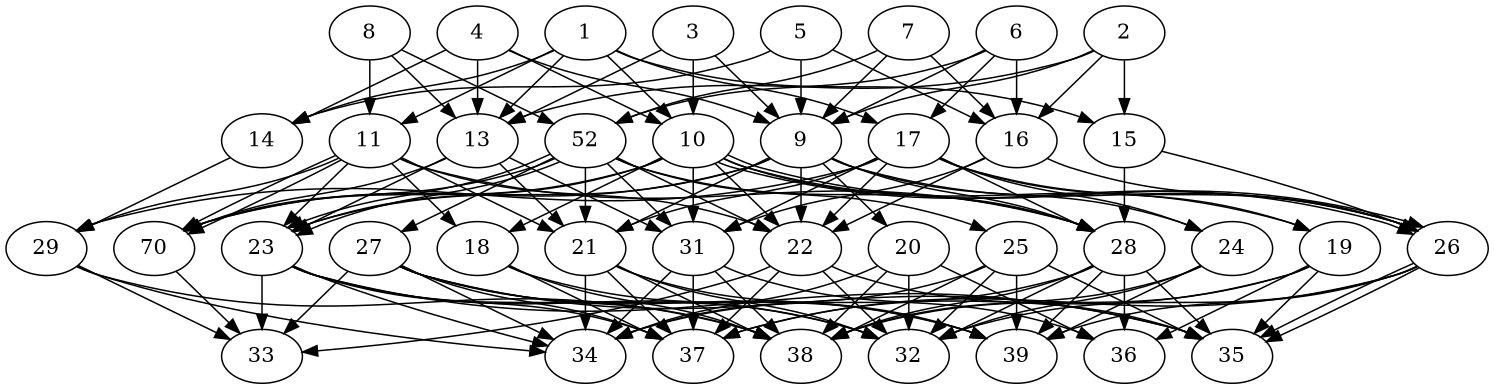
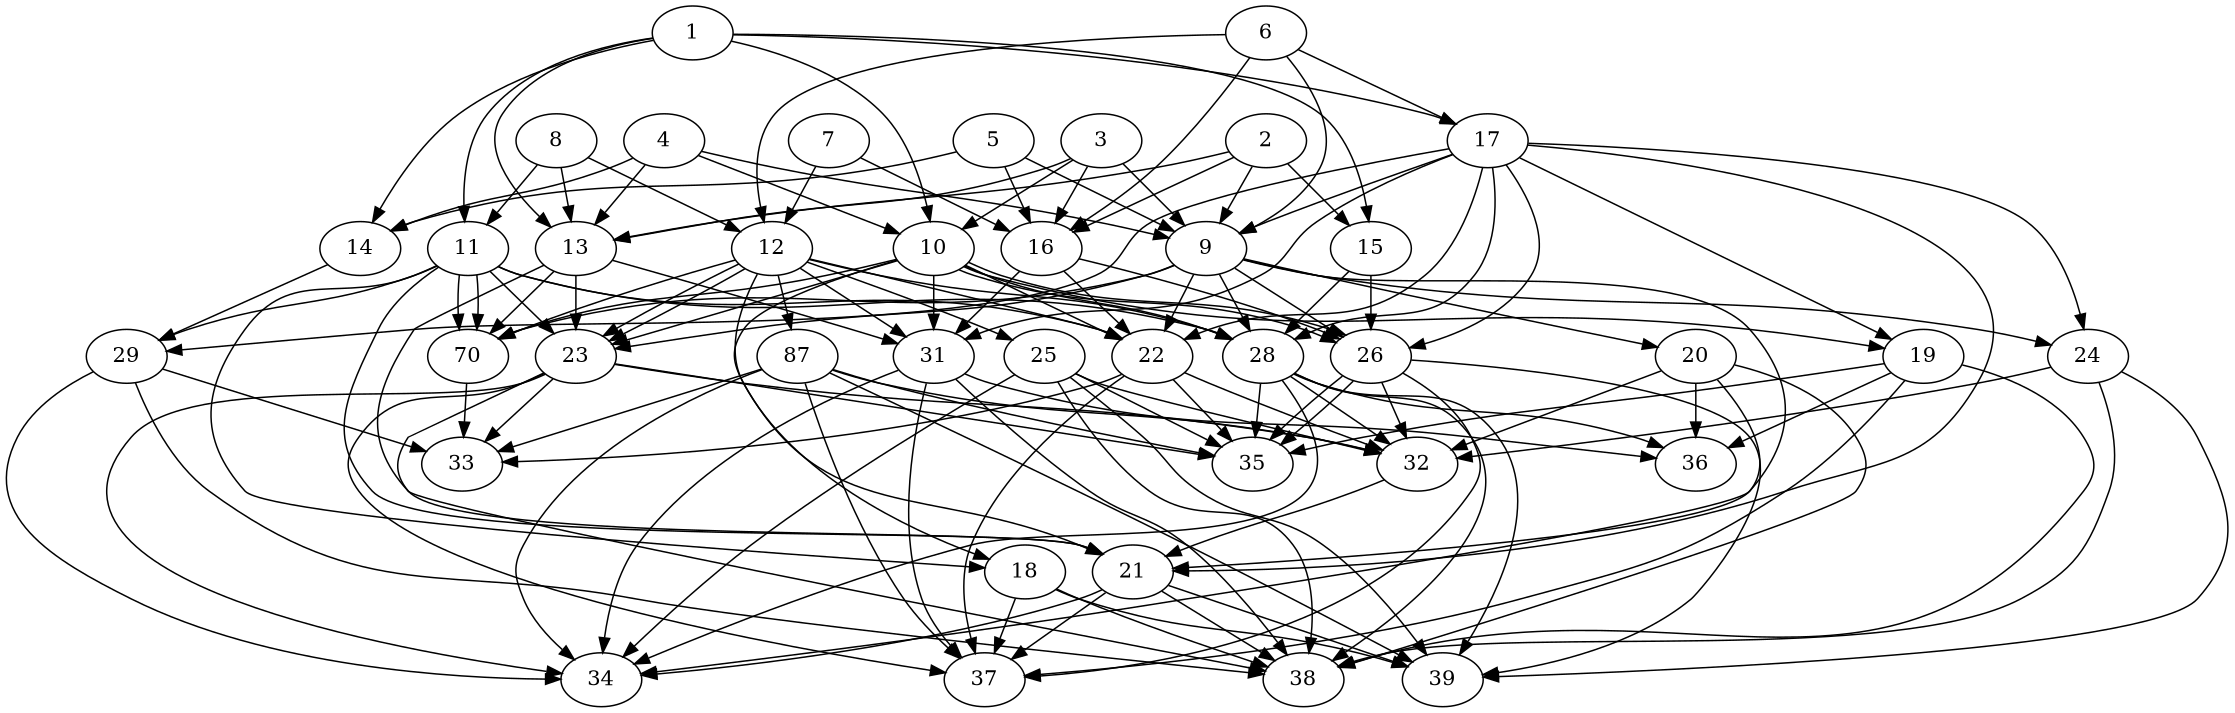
  digraph {
    node [alpha=0.13 expect_size=557091181351653081088]
    1 [alpha=0.20 expect_size=190987556534763392]
    10 [alpha=0.07]
    11 [alpha=0.04 expect_size=996853941255329021952]
    13 [alpha=0.10 expect_size=4086361768665137]
    14 [alpha=0.14 expect_size=1103097791839379390464]
    15 [alpha=0.05 expect_size=12748573024151776]
    17 [alpha=0.19 expect_size=4809747749062556]
    22 [alpha=0.08 expect_size=218730150796536]
    23 [alpha=0.03 expect_size=327731567571547193344]
    26 [alpha=0.03 expect_size=4863073553315341]
    28 [alpha=0.11 expect_size=384996357012498816]
    n12 [alpha=0.08 expect_size=19001210916647956 label=70]
    18 [alpha=0.07 expect_size=680255505555712376832]
    19 [alpha=0.06 expect_size=37098906302329104]
    31 [alpha=0.10 expect_size=7740185184742533]
    21 [alpha=0.19 expect_size=2075513379244819]
    29 [alpha=0.02 expect_size=859494578824235]
    24 [alpha=0.06 expect_size=1840719011591978221568]
    32 [alpha=0.08 expect_size=1971260174491668]
    37 [expect_size=1700000814975715840]
    35 [alpha=0.15 expect_size=11525610934658282]
    33 [alpha=0.04 expect_size=8519391748101558]
    38 [expect_size=10508061112629806]
    34 [expect_size=399126582261761179648]
    39 [expect_size=707596758401999488]
    36 [alpha=0.14]
    2 [alpha=0.14 expect_size=1077201383545565696]
    9 [alpha=0.04 expect_size=1117416455616386048]
    16 [alpha=0.05 expect_size=792262279390298112000]
    20 [expect_size=8688465273339844]
    3 [alpha=0.00 expect_size=998801713609874341888]
    4 [alpha=0.16 expect_size=15553796468491164]
    5 [alpha=0.20 expect_size=15704579407934664]
    6 [alpha=0.19 expect_size=64761132667059044352]
-   12 [alpha=0.01 expect_size=11728124657645302 label=52]
+   12 [alpha=0.01 expect_size=11728124657645302]
    25 [alpha=0.18 expect_size=6646217988060843]
-   27 [alpha=0.11 expect_size=2117030954058623]
+   27 [alpha=0.11 expect_size=2117030954058623 label=87]
    7 [alpha=0.20 expect_size=51320649375065424]
    8 [alpha=0.01 expect_size=41048465068887472]
    1 -> 10
    1 -> 11
    1 -> 13
    1 -> 14
    1 -> 15
    1 -> 17
    10 -> 22
    10 -> 23
    10 -> 26
    10 -> 26
    10 -> 28
    10 -> n12
    10 -> 18
    10 -> 19
    10 -> 31
    11 -> 22
    11 -> 23
    11 -> 28
    11 -> n12
    11 -> n12
    11 -> 18
    11 -> 21
    11 -> 29
    13 -> 23
    13 -> n12
    13 -> 31
    13 -> 21
    14 -> 29
    15 -> 26
    15 -> 28
    17 -> 22
    17 -> 26
    17 -> 28
    17 -> 19
    17 -> 31
    17 -> 21
    17 -> 29
    17 -> 24
    22 -> 32
    22 -> 37
    22 -> 35
    22 -> 33
    23 -> 32
    23 -> 37
    23 -> 35
    23 -> 33
    23 -> 38
    23 -> 34
    26 -> 32
    26 -> 37
    26 -> 35
    26 -> 35
    26 -> 39
    28 -> 32
    28 -> 35
    28 -> 38
    28 -> 34
    28 -> 39
    28 -> 36
    n12 -> 33
    18 -> 37
    18 -> 38
    18 -> 39
    19 -> 37
    19 -> 35
    19 -> 38
    19 -> 36
    31 -> 37
    31 -> 38
    31 -> 34
    31 -> 36
-   21 -> 32
+   32 -> 21
    21 -> 37
    21 -> 38
    21 -> 34
    21 -> 39
    29 -> 33
    29 -> 38
    29 -> 34
    24 -> 32
    24 -> 38
    24 -> 39
    2 -> 13
    2 -> 15
    2 -> 9
    2 -> 16
    9 -> 22
    9 -> 23
    9 -> 26
    9 -> 28
    9 -> n12
    9 -> 21
    9 -> 24
    9 -> 20
    16 -> 22
    16 -> 26
    16 -> 31
    20 -> 32
    20 -> 38
    20 -> 34
    20 -> 36
    3 -> 10
    3 -> 13
    3 -> 9
+   3 -> 16
    4 -> 10
    4 -> 13
    4 -> 14
    4 -> 9
    5 -> 14
    5 -> 9
    5 -> 16
    6 -> 17
    6 -> 9
    6 -> 16
    6 -> 12
    12 -> 22
    12 -> 23
    12 -> 23
    12 -> 28
    12 -> n12
    12 -> 31
    12 -> 21
    12 -> 25
    12 -> 27
    25 -> 32
    25 -> 35
    25 -> 38
    25 -> 34
    25 -> 39
    27 -> 32
    27 -> 37
    27 -> 35
    27 -> 33
    27 -> 34
    27 -> 39
-   7 -> 9
+   17 -> 9
    7 -> 16
    7 -> 12
    8 -> 11
    8 -> 13
    8 -> 12
  }
